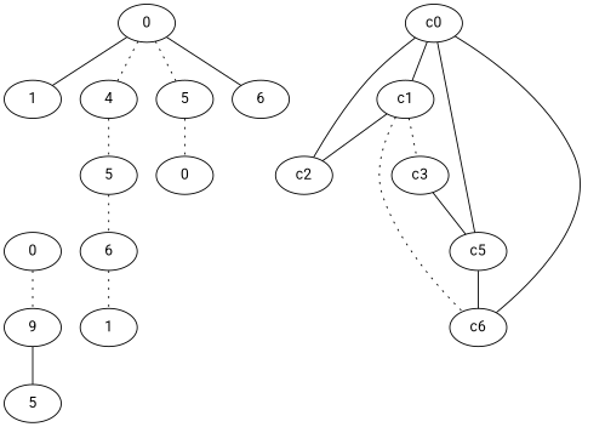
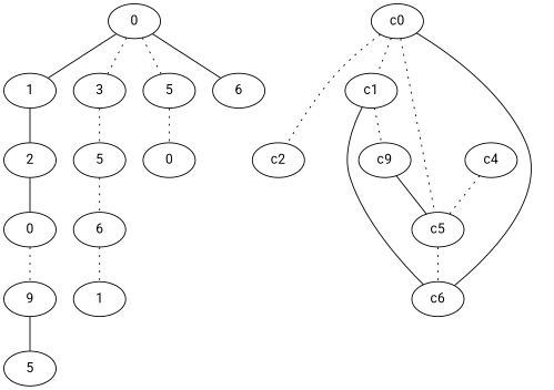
  graph {
    fontname=Roboto
    node [fontname=Roboto]
    edge [fontname=Roboto style=dotted]
    n1 [label=0]
    n2 [label=1]
-   n3 [label=4]
+   n3 [label=3]
    n4 [label=5]
    n5 [label=6]
+   n6 [label=2]
    n7 [label=5]
    n8 [label=0]
    n9 [label=0]
    n10 [label=9]
    n11 [label=5]
    n12 [label=6]
    n13 [label=1]
    c0
    c1
    c2
    c5
    c6
-   c3
+   c3 [label=c9]
+   c4
    n1 -- n2 [style=""]
    n1 -- n3
    n1 -- n4
    n1 -- n5 [style=""]
+   n2 -- n6 [style=""]
    n3 -- n7
    n4 -- n8
+   n6 -- n9 [style=""]
    n7 -- n12
    n9 -- n10
    n10 -- n11 [style=""]
    n12 -- n13
-   c0 -- c1 [style=""]
-   c0 -- c2 [style=""]
-   c0 -- c5 [style=solid]
+   c0 -- c1
+   c0 -- c2
+   c0 -- c5
    c0 -- c6 [style=""]
-   c1 -- c2 [style=""]
-   c1 -- c6
+   c1 -- c6 [style=solid]
    c1 -- c3
-   c5 -- c6 [style=solid]
+   c5 -- c6
    c3 -- c5 [style=""]
+   c4 -- c5
  }
